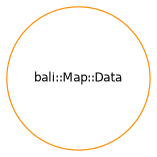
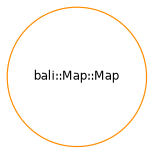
  digraph {
    rankdir=LR
-   n1 [color=darkorange fillcolor=white fontname=Helvetica fontsize=10 height=0.2 label="bali::Map::Data" shape=circle style=filled width=0.4]
+   n1 [color=darkorange fillcolor=white fontname=Helvetica fontsize=10 height=0.2 label="bali::Map::Map" shape=circle style=filled width=0.4]
  }
